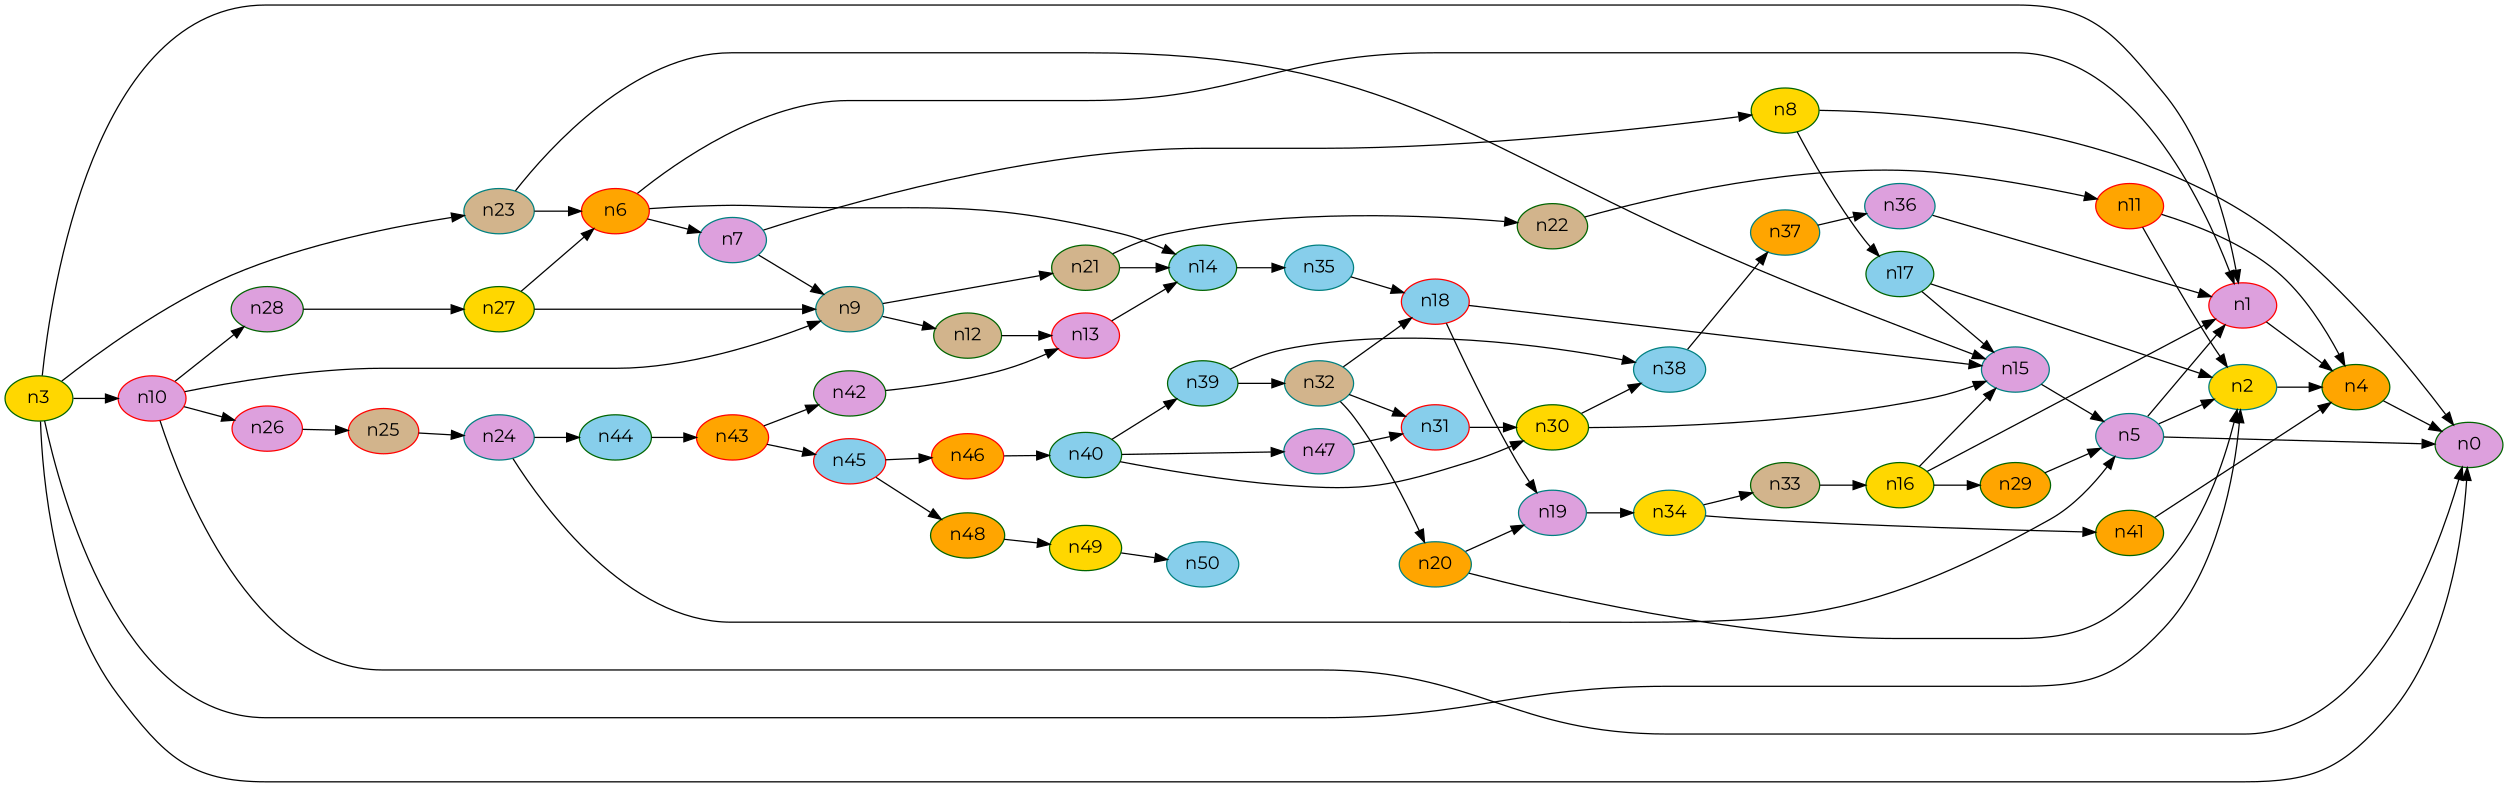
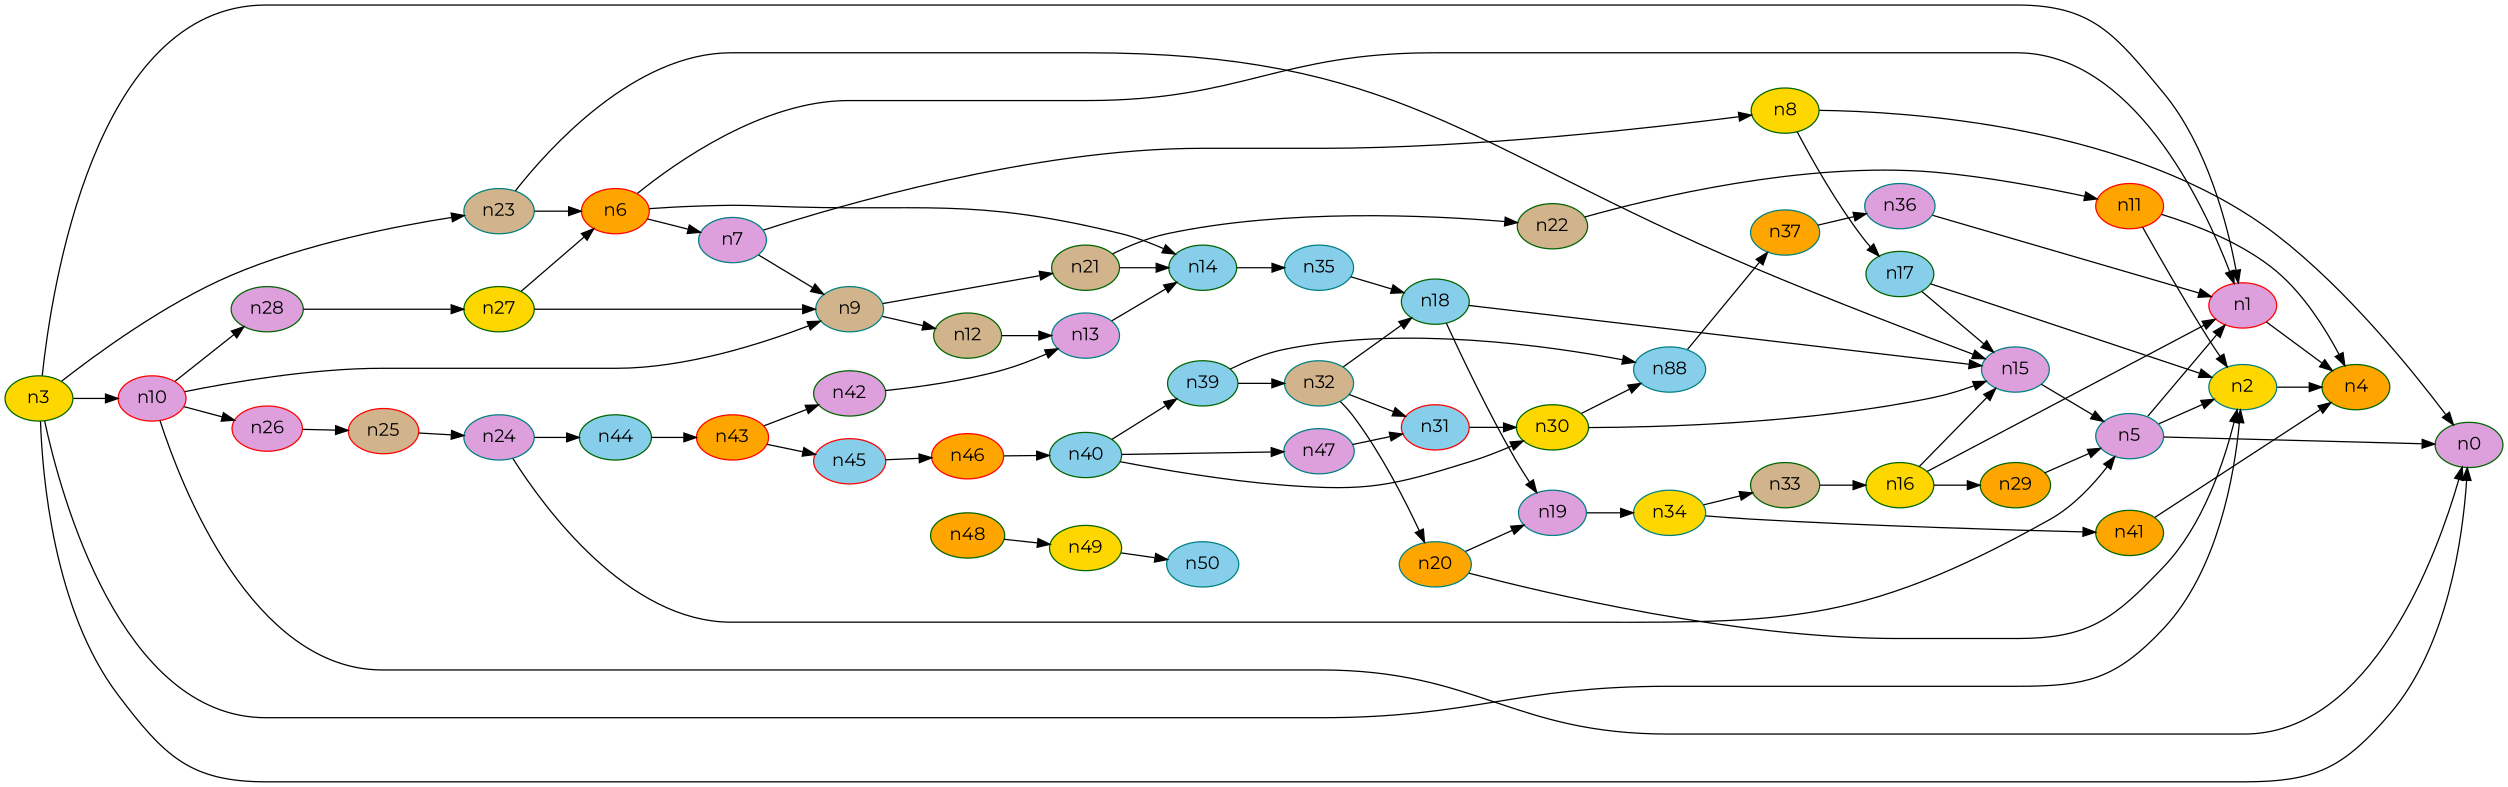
  digraph {
    fontname=Montserrat
    rankdir=LR
    node [color=darkgreen fillcolor=plum fontname=Montserrat style=filled]
    edge [fontname=Montserrat]
    n1 [color=red]
    n4 [fillcolor=orange]
    n0
    n2 [color=teal fillcolor=gold]
    n3 [fillcolor=gold]
    n10 [color=red]
    n23 [color=teal fillcolor=tan]
    n9 [color=teal fillcolor=tan]
    n26 [color=red]
    n28
    n6 [color=red fillcolor=orange]
    n15 [color=teal]
    n12 [fillcolor=tan]
    n21 [fillcolor=tan]
    n25 [color=red fillcolor=tan]
    n27 [fillcolor=gold]
    n7 [color=teal]
    n14 [fillcolor=skyblue]
    n5 [color=teal]
    n8 [fillcolor=gold]
    n35 [color=teal fillcolor=skyblue]
    n17 [fillcolor=skyblue]
-   n18 [color=red fillcolor=skyblue]
-   n13 [color=red]
+   n18 [fillcolor=skyblue]
+   n13 [color=teal]
    n22 [fillcolor=tan]
    n11 [color=red fillcolor=orange]
    n24 [color=teal]
    n19 [color=teal]
    n16 [fillcolor=gold]
    n29 [fillcolor=orange]
    n34 [color=teal fillcolor=gold]
    n33 [fillcolor=tan]
    n41 [fillcolor=orange]
    n20 [color=teal fillcolor=orange]
    n44 [fillcolor=skyblue]
    n43 [color=red fillcolor=orange]
    n42
    n45 [color=red fillcolor=skyblue]
    n30 [fillcolor=gold]
-   n38 [color=teal fillcolor=skyblue]
+   n38 [color=teal fillcolor=skyblue label=n88]
    n37 [color=teal fillcolor=orange]
    n36 [color=teal]
    n31 [color=red fillcolor=skyblue]
    n32 [color=teal fillcolor=tan]
    n39 [fillcolor=skyblue]
    n40 [fillcolor=skyblue]
    n47 [color=teal]
    n46 [color=red fillcolor=orange]
    n48 [fillcolor=orange]
    n49 [fillcolor=gold]
    n50 [color=teal fillcolor=skyblue]
    n1 -> n4
-   n4 -> n0
    n2 -> n4
    n3 -> n1
    n3 -> n0
    n3 -> n2
    n3 -> n10
    n3 -> n23
    n10 -> n0
    n10 -> n9
    n10 -> n26
    n10 -> n28
    n23 -> n6
    n23 -> n15
    n9 -> n12
    n9 -> n21
    n26 -> n25
    n28 -> n27
    n6 -> n1
    n6 -> n7
    n6 -> n14
    n15 -> n5
    n12 -> n13
    n21 -> n14
    n21 -> n22
    n25 -> n24
    n27 -> n9
    n27 -> n6
    n7 -> n9
    n7 -> n8
    n14 -> n35
    n5 -> n1
    n5 -> n0
    n5 -> n2
    n8 -> n0
    n8 -> n17
    n35 -> n18
    n17 -> n2
    n17 -> n15
    n18 -> n15
    n18 -> n19
    n13 -> n14
    n22 -> n11
    n11 -> n4
    n11 -> n2
    n24 -> n5
    n24 -> n44
    n19 -> n34
    n16 -> n1
    n16 -> n15
    n16 -> n29
    n29 -> n5
    n34 -> n33
    n34 -> n41
    n33 -> n16
    n41 -> n4
    n20 -> n2
    n20 -> n19
    n44 -> n43
    n43 -> n42
    n43 -> n45
    n42 -> n13
    n45 -> n46
-   n45 -> n48
    n30 -> n15
    n30 -> n38
    n38 -> n37
    n37 -> n36
    n36 -> n1
    n31 -> n30
    n32 -> n18
    n32 -> n20
    n32 -> n31
    n39 -> n38
    n39 -> n32
    n40 -> n30
    n40 -> n39
    n40 -> n47
    n47 -> n31
    n46 -> n40
    n48 -> n49
    n49 -> n50
  }
